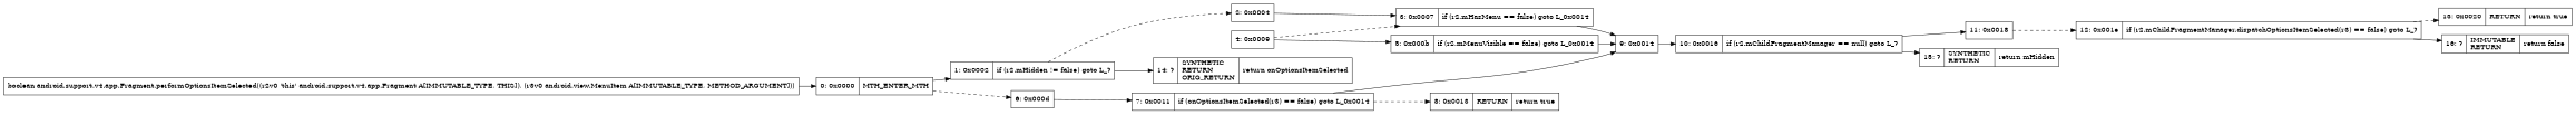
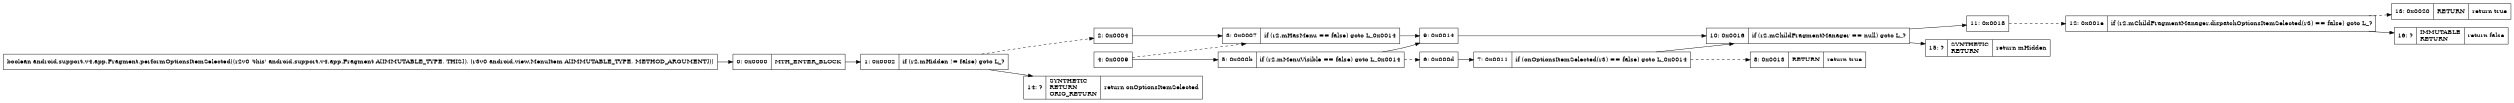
  digraph {
    rankdir=LR
    node [shape=record]
-   n1 [label="{0\:\ 0x0000|MTH_ENTER_MTH\l}"]
+   n1 [label="{0\:\ 0x0000|MTH_ENTER_BLOCK\l}"]
    n2 [label="{1\:\ 0x0002|if (r2.mHidden != false) goto L_?\l}"]
    n3 [label="{2\:\ 0x0004}"]
    n4 [label="{14\:\ ?|SYNTHETIC\lRETURN\lORIG_RETURN\l|return onOptionsItemSelected\l}"]
    n5 [label="{3\:\ 0x0007|if (r2.mHasMenu == false) goto L_0x0014\l}"]
    n6 [label="{9\:\ 0x0014}"]
    n7 [label="{4\:\ 0x0009}"]
    n8 [label="{5\:\ 0x000b|if (r2.mMenuVisible == false) goto L_0x0014\l}"]
    n9 [label="{10\:\ 0x0016|if (r2.mChildFragmentManager == null) goto L_?\l}"]
    n10 [label="{6\:\ 0x000d}"]
    n11 [label="{7\:\ 0x0011|if (onOptionsItemSelected(r3) == false) goto L_0x0014\l}"]
    n12 [label="{8\:\ 0x0013|RETURN\l|return true\l}"]
    n13 [label="{11\:\ 0x0018}"]
    n14 [label="{15\:\ ?|SYNTHETIC\lRETURN\l|return mHidden\l}"]
    n15 [label="{12\:\ 0x001e|if (r2.mChildFragmentManager.dispatchOptionsItemSelected(r3) == false) goto L_?\l}"]
    n16 [label="{13\:\ 0x0020|RETURN\l|return true\l}"]
    n17 [label="{16\:\ ?|IMMUTABLE\lRETURN\l|return false\l}"]
    n18 [label="{boolean android.support.v4.app.Fragment.performOptionsItemSelected((r2v0 'this' android.support.v4.app.Fragment A[IMMUTABLE_TYPE, THIS]), (r3v0 android.view.MenuItem A[IMMUTABLE_TYPE, METHOD_ARGUMENT])) }"]
    n1 -> n2
    n2 -> n3 [style=dashed]
    n2 -> n4
    n3 -> n5
    n5 -> n6
    n6 -> n9
    n7 -> n5 [style=dashed]
    n7 -> n8
    n8 -> n6
-   n1 -> n10 [style=dashed]
+   n8 -> n10 [style=dashed]
    n9 -> n13 [style=solid]
    n9 -> n14
    n10 -> n11
-   n11 -> n6
+   n11 -> n9
    n11 -> n12 [style=dashed]
    n13 -> n15 [style=dashed]
    n15 -> n16 [style=dashed]
    n15 -> n17
    n18 -> n1
  }
